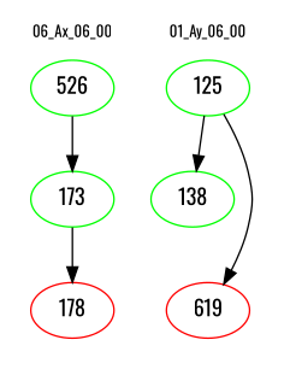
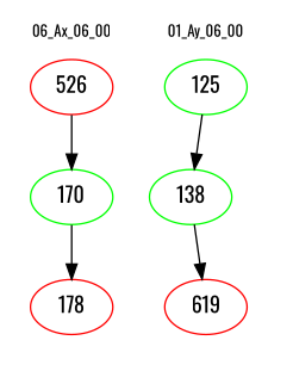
  digraph {
    fontname=Oswald
    node [color=green fontname=Oswald]
    edge [color=black fontname=Oswald]
-   n1 [label=173]
-   n2 [label=526]
+   n1 [label=170]
+   n2 [color=red label=526]
    n3 [color=red label=178]
    n4 [label=125]
    n5 [label=138]
    n6 [color=red label=619]
    subgraph cluster_1 {
      color=white
      fontsize=10
      label="06_Ax_06_00"
      n1
      n2
      n3
    }
    subgraph cluster_2 {
      color=white
      fontsize=10
      label="01_Ay_06_00"
      n4
      n5
      n6
    }
    n1 -> n3
    n2 -> n1
    n4 -> n5
-   n4 -> n6
+   n5 -> n6
  }
